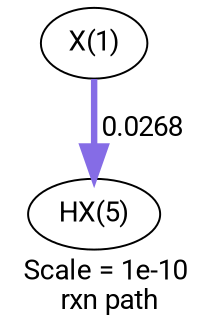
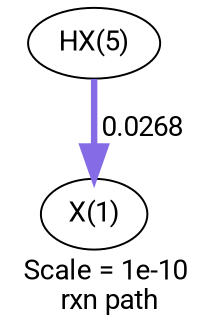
  digraph {
    fontname=Roboto
    label="Scale = 1e-10\l rxn path"
    node [fontname=Roboto]
    n1 [label="HX(5)"]
    n2 [label="X(1)"]
-   n2 -> n1 [arrowsize=1.63 color="0.7, 0.527, 0.9" fontname=Roboto label=" 0.0268" style="setlinewidth(3.27)"]
+   n1 -> n2 [arrowsize=1.63 color="0.7, 0.527, 0.9" fontname=Roboto label=" 0.0268" style="setlinewidth(3.27)"]
  }
